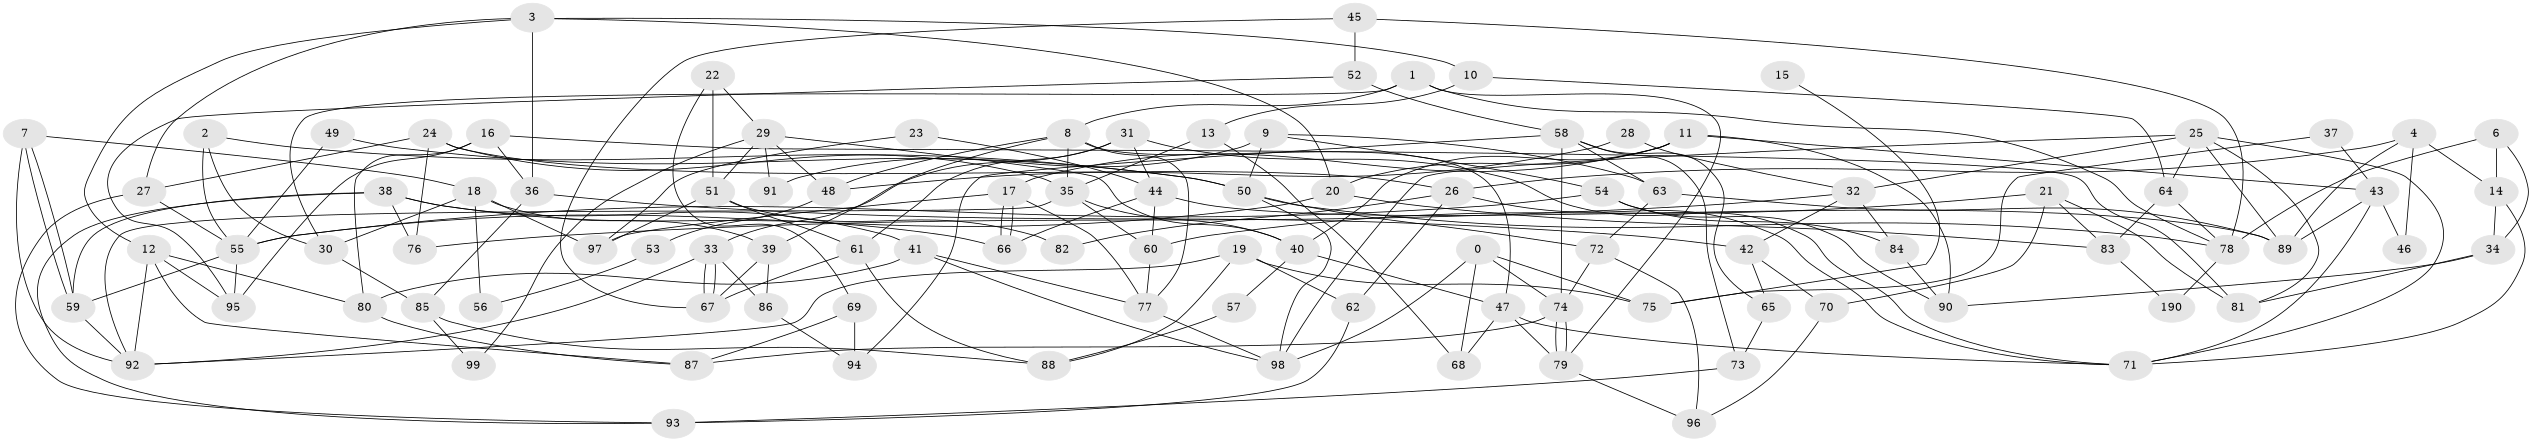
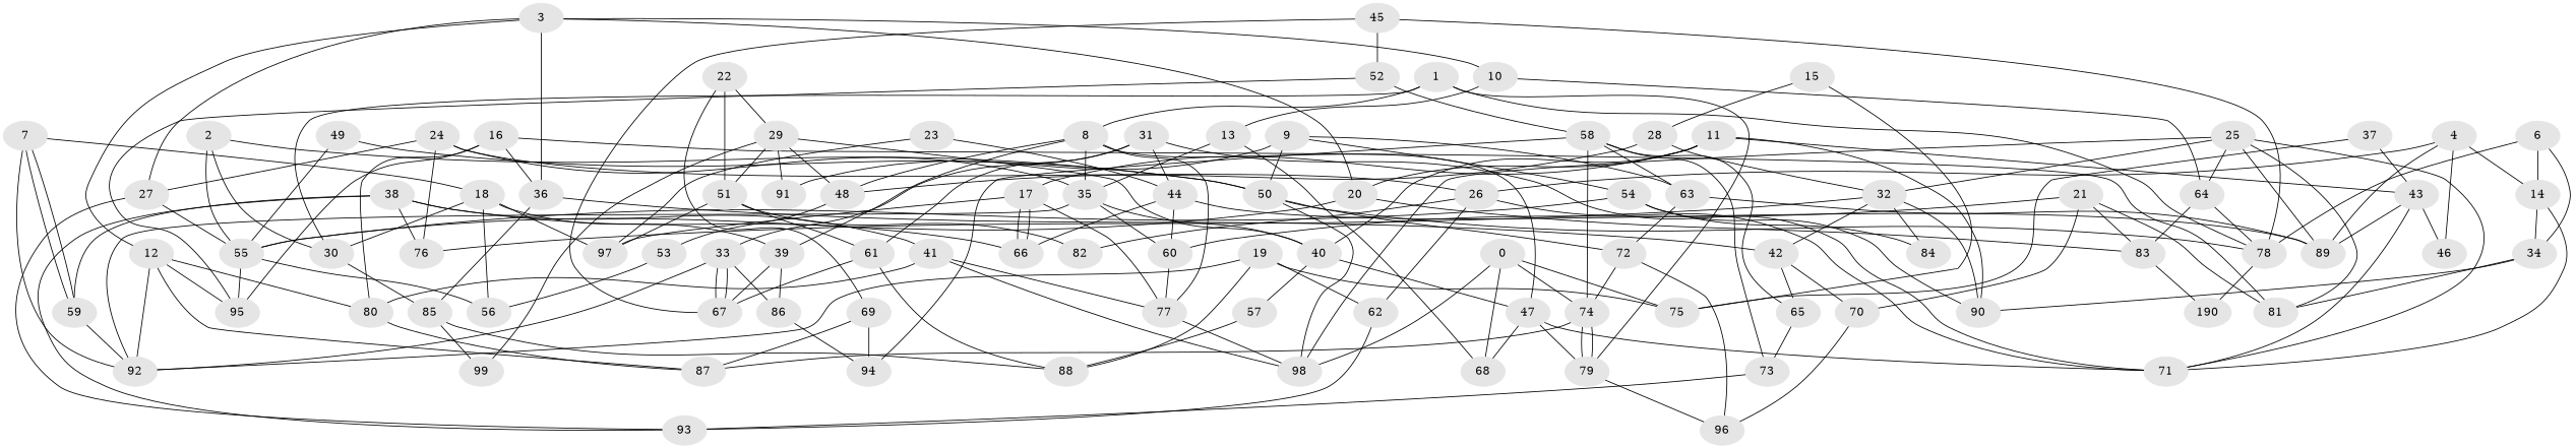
  graph {
    node [color=gray90 style=filled]
    1
    8
    30
    78
    79
    35
    39
    47
    48
    77
    85
    n12 [label=190]
    96
    2
    50
    55
    98
    72
    95
    56
    3
    10
    12
    20
    27
    36
    13
    64
    92
    80
    87
    83
    93
    42
    4
    14
    26
    46
    89
    34
    71
    62
    82
    n44 [label=0]
    68
    74
    75
    6
    90
    81
    7
    18
    59
    97
    40
    60
    67
    86
    53
    9
    54
    63
    91
    84
    11
    17
    43
    66
    57
    15
    28
    32
    16
    19
    88
    21
    70
    22
    29
    51
    69
    99
    61
    94
    23
    44
    24
    76
    25
    31
    33
    65
    37
    38
    41
    73
    45
    52
    58
    49
    1 -- 8
    1 -- 30
    1 -- 78
    1 -- 79
    8 -- 35
    8 -- 39
    8 -- 47
    8 -- 48
    8 -- 77
    30 -- 85
    78 -- n12
    79 -- 96
    35 -- 92
    35 -- 40
    35 -- 60
    39 -- 67
    39 -- 86
    47 -- 79
    47 -- 71
    47 -- 68
    48 -- 53
    77 -- 98
    85 -- 88
    85 -- 99
    2 -- 30
    2 -- 50
    2 -- 55
    50 -- 78
    50 -- 98
    50 -- 72
    55 -- 95
-   55 -- 59
+   55 -- 56
    72 -- 96
    72 -- 74
    3 -- 10
    3 -- 12
    3 -- 20
    3 -- 27
    3 -- 36
    10 -- 13
    10 -- 64
    12 -- 95
    12 -- 92
    12 -- 80
    12 -- 87
    20 -- 55
    20 -- 83
    27 -- 55
    27 -- 93
    36 -- 85
    36 -- 42
    13 -- 35
    13 -- 68
    64 -- 78
    64 -- 83
    80 -- 87
    83 -- n12
    42 -- 70
    42 -- 65
    4 -- 14
    4 -- 26
    4 -- 46
    4 -- 89
    14 -- 34
    14 -- 71
    26 -- 71
    26 -- 62
    26 -- 82
    34 -- 90
    34 -- 81
    62 -- 93
    n44 -- 98
    n44 -- 68
    n44 -- 74
    n44 -- 75
    74 -- 79
    74 -- 79
    74 -- 87
    6 -- 78
    6 -- 14
    6 -- 34
    7 -- 92
    7 -- 18
    7 -- 59
    7 -- 59
    18 -- 30
    18 -- 39
    18 -- 56
    18 -- 97
    59 -- 92
    40 -- 47
    40 -- 57
    60 -- 77
    86 -- 94
    53 -- 56
    9 -- 50
    9 -- 54
    9 -- 63
    9 -- 91
    54 -- 55
    54 -- 90
    54 -- 84
    63 -- 72
    63 -- 89
-   84 -- 90
+   32 -- 90
    11 -- 20
    11 -- 90
    11 -- 40
    11 -- 17
    11 -- 43
    17 -- 77
    17 -- 97
    17 -- 66
    17 -- 66
    43 -- 46
    43 -- 89
    43 -- 71
    57 -- 88
    15 -- 75
+   15 -- 28
    28 -- 48
    28 -- 32
    32 -- 42
    32 -- 84
    32 -- 76
    16 -- 95
    16 -- 36
    16 -- 80
    16 -- 81
    19 -- 92
    19 -- 62
    19 -- 75
    19 -- 88
    21 -- 83
    21 -- 81
    21 -- 60
    21 -- 70
    70 -- 96
    22 -- 29
    22 -- 51
    22 -- 69
    29 -- 48
    29 -- 40
    29 -- 91
    29 -- 51
    29 -- 99
    51 -- 82
    51 -- 97
    51 -- 61
    69 -- 87
    69 -- 94
    61 -- 67
    61 -- 88
    23 -- 97
    23 -- 44
    44 -- 89
    44 -- 60
    44 -- 66
    24 -- 35
    24 -- 27
    24 -- 26
    24 -- 76
    25 -- 98
    25 -- 64
    25 -- 89
    25 -- 71
    25 -- 81
    25 -- 32
    31 -- 71
    31 -- 61
    31 -- 44
    31 -- 33
    33 -- 92
    33 -- 67
    33 -- 67
    33 -- 86
    65 -- 73
    37 -- 75
    37 -- 43
    38 -- 93
    38 -- 59
    38 -- 66
    38 -- 76
    38 -- 41
    41 -- 77
    41 -- 98
    41 -- 80
    73 -- 93
    45 -- 78
    45 -- 67
    45 -- 52
    52 -- 95
    52 -- 58
    58 -- 74
    58 -- 63
    58 -- 94
    58 -- 65
    58 -- 73
    49 -- 50
    49 -- 55
  }
